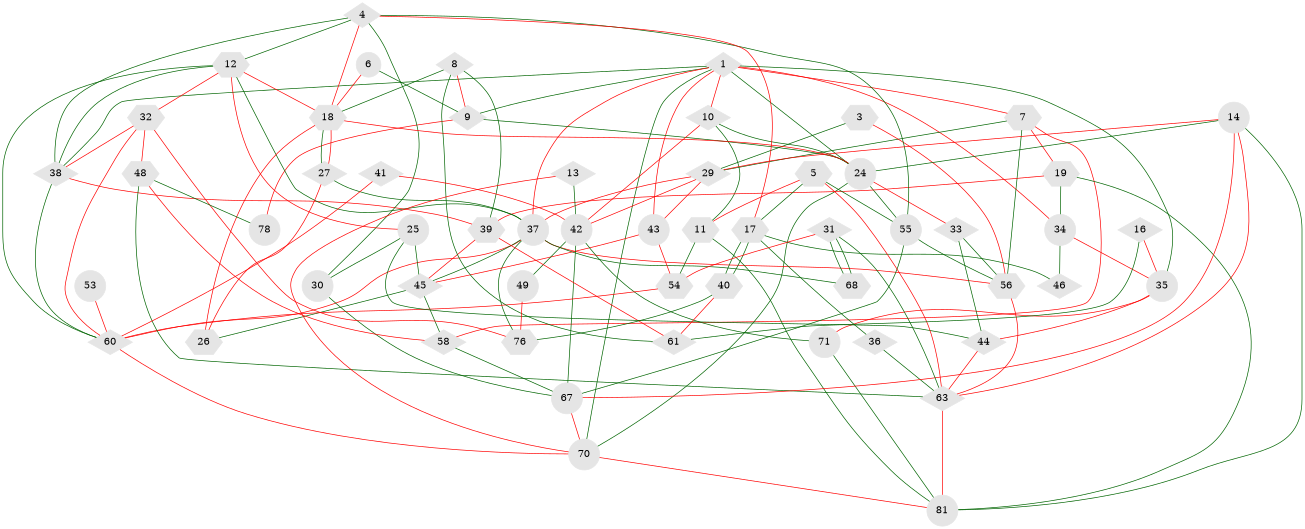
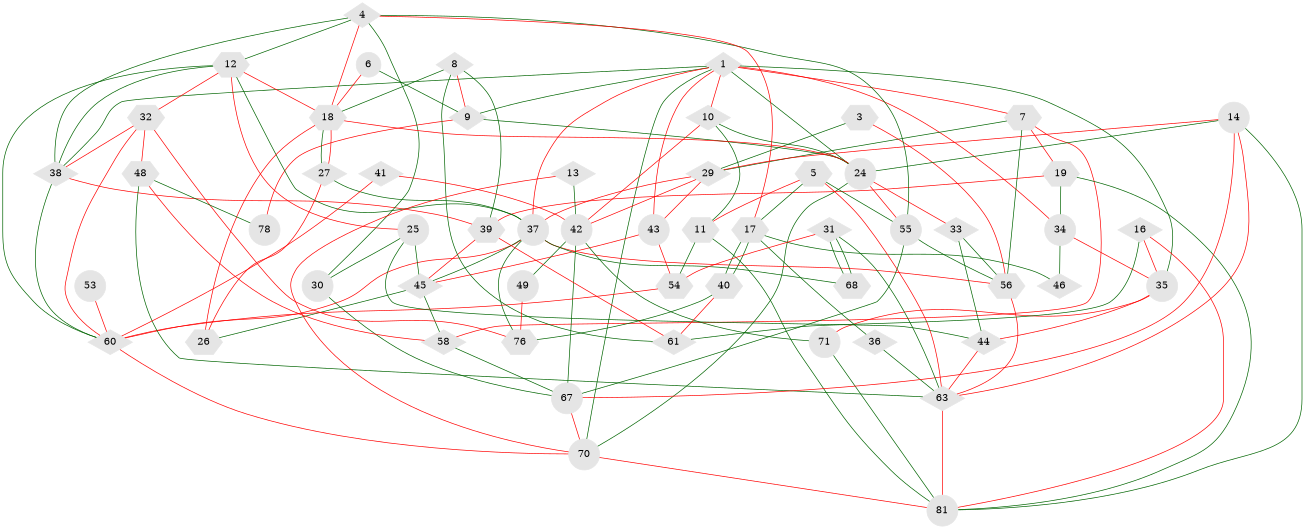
  graph {
    node [color=gray90 shape=diamond style=filled]
    edge [color=darkgreen]
    1 [super="+2"]
    7 [shape=hexagon super="+26"]
    9
    10 [super="+83"]
    24 [shape=circle super="+28"]
    34 [shape=circle]
    35 [shape=circle super="+51"]
    37 [shape=circle super="+57"]
    38 [super="+72"]
    43 [shape=circle]
    70 [shape=circle super="+75"]
    29 [super="+84"]
    56 [shape=hexagon super="+73"]
    19 [shape=hexagon super="+74"]
    58
    78 [shape=circle]
    11 [shape=hexagon]
    42 [shape=circle super="+47"]
    55 [shape=circle]
    33
    46
    71 [shape=circle]
    44
    60 [super="+69"]
    68 [shape=hexagon]
    45 [super="+52"]
    76 [shape=hexagon super="+80"]
    39 [shape=hexagon super="+59"]
    54 [shape=hexagon]
    81 [shape=circle super="+82"]
    3 [shape=hexagon super="+20"]
    63 [super="+77"]
    4 [super="+50"]
    12 [shape=hexagon super="+64"]
    17 [shape=hexagon]
    18 [shape=hexagon super="+21"]
    30 [shape=circle]
    25 [shape=circle]
    32 [shape=hexagon]
    36
    40 [shape=hexagon super="+65"]
    27
    n43 [label=26 shape=hexagon]
    67 [shape=circle super="+79"]
    5 [shape=hexagon]
    6 [shape=circle]
    8
    61
    49 [shape=circle]
    48 [shape=hexagon]
    13
    14 [shape=circle super="+15"]
    16 [super="+62"]
    53 [shape=circle]
    31
    41
    1 -- 7 [color=red]
    1 -- 9
    1 -- 10 [color=red]
    1 -- 24
    1 -- 34 [color=red]
    1 -- 35 [weight=3]
    1 -- 37 [color=red]
    1 -- 38
    1 -- 43 [color=red]
    1 -- 70
    7 -- 29
    7 -- 56
    7 -- 19 [color=red]
    7 -- 58 [color=red]
    9 -- 24
    9 -- 78 [color=red]
    10 -- 24 [weight=2]
    10 -- 11
    10 -- 42 [color=red]
    24 -- 70
-   24 -- 55
+   24 -- 55 [color=red]
    24 -- 33 [color=red]
    34 -- 35 [color=red]
    34 -- 46
    35 -- 71 [color=red]
    35 -- 44 [color=red]
    37 -- 56 [color=red]
    37 -- 60 [color=red weight=2]
    37 -- 68
    37 -- 45
    37 -- 76 [weight=2]
    38 -- 60
    38 -- 39 [color=red]
    43 -- 45 [color=red]
    43 -- 54 [color=red]
    70 -- 81 [color=red]
    29 -- 37 [color=red]
    29 -- 43 [color=red]
    29 -- 42 [color=red]
    56 -- 63 [color=red]
    19 -- 34
    19 -- 39 [color=red]
    19 -- 81
    58 -- 67
    11 -- 54
    11 -- 81
    42 -- 71
    42 -- 67
    42 -- 49
    55 -- 56
    55 -- 67
    33 -- 56
    33 -- 44
    71 -- 81
    44 -- 63 [color=red]
    60 -- 70 [color=red]
    45 -- 58
    45 -- n43
    39 -- 45 [color=red]
    39 -- 61 [color=red]
    54 -- 60 [color=red]
    3 -- 29
    3 -- 56 [color=red]
    63 -- 81 [color=red]
    4 -- 38
    4 -- 55
    4 -- 12
    4 -- 17 [color=red]
    4 -- 18 [color=red]
    4 -- 30
    12 -- 37
    12 -- 38
    12 -- 60
    12 -- 18 [color=red]
    12 -- 25 [color=red]
    12 -- 32 [color=red]
    17 -- 46
    17 -- 36
    17 -- 40
    17 -- 40
    18 -- 24 [color=red]
    18 -- 27
    18 -- 27 [color=red]
    18 -- n43 [color=red]
    30 -- 67
    25 -- 44
    25 -- 45
    25 -- 30
    32 -- 38 [color=red]
    32 -- 60 [color=red]
    32 -- 76 [color=red]
    32 -- 48 [color=red]
    36 -- 63
    40 -- 76 [weight=3]
    40 -- 61 [color=red]
    27 -- 37
    27 -- n43 [color=red]
    67 -- 70 [color=red]
    5 -- 11 [color=red]
    5 -- 55
    5 -- 63 [color=red]
    5 -- 17
    6 -- 9
    6 -- 18 [color=red]
    8 -- 9 [color=red]
    8 -- 39
    8 -- 18
    8 -- 61
    49 -- 76 [color=red]
    48 -- 58 [color=red]
    48 -- 78
    48 -- 63
    13 -- 70 [color=red]
    13 -- 42
    14 -- 24
    14 -- 29 [color=red]
    14 -- 81
    14 -- 63 [color=red]
    14 -- 67 [color=red]
    16 -- 35 [color=red]
+   16 -- 81 [color=red]
    16 -- 61
    53 -- 60 [color=red]
    31 -- 68
    31 -- 68
    31 -- 54 [color=red]
    31 -- 63
    41 -- 42 [color=red]
    41 -- 60 [color=red]
  }
